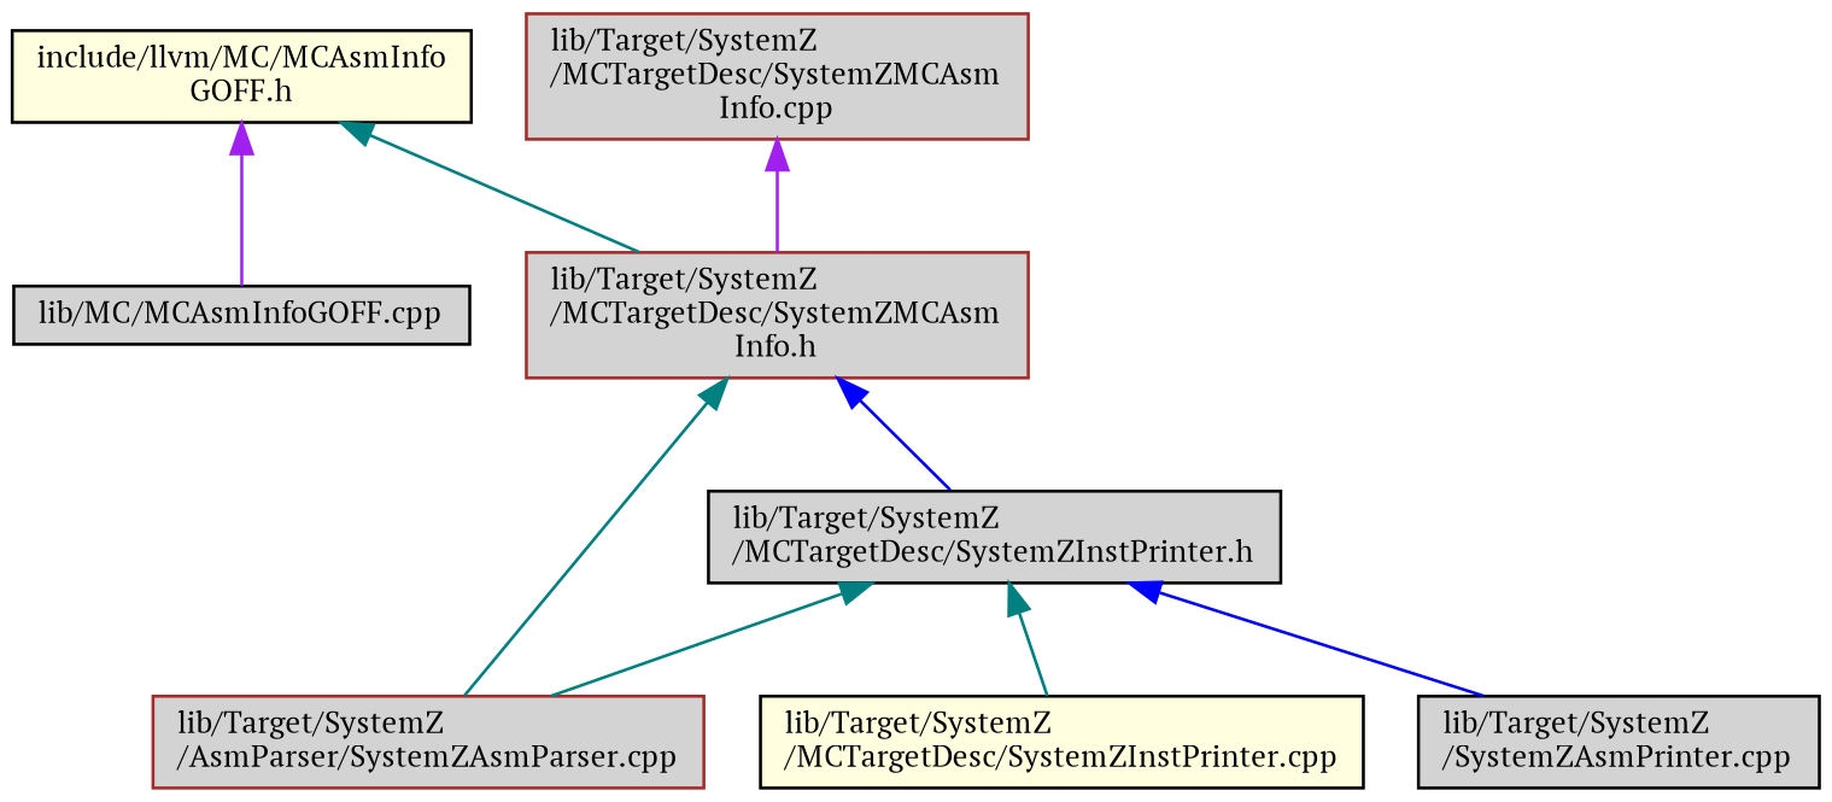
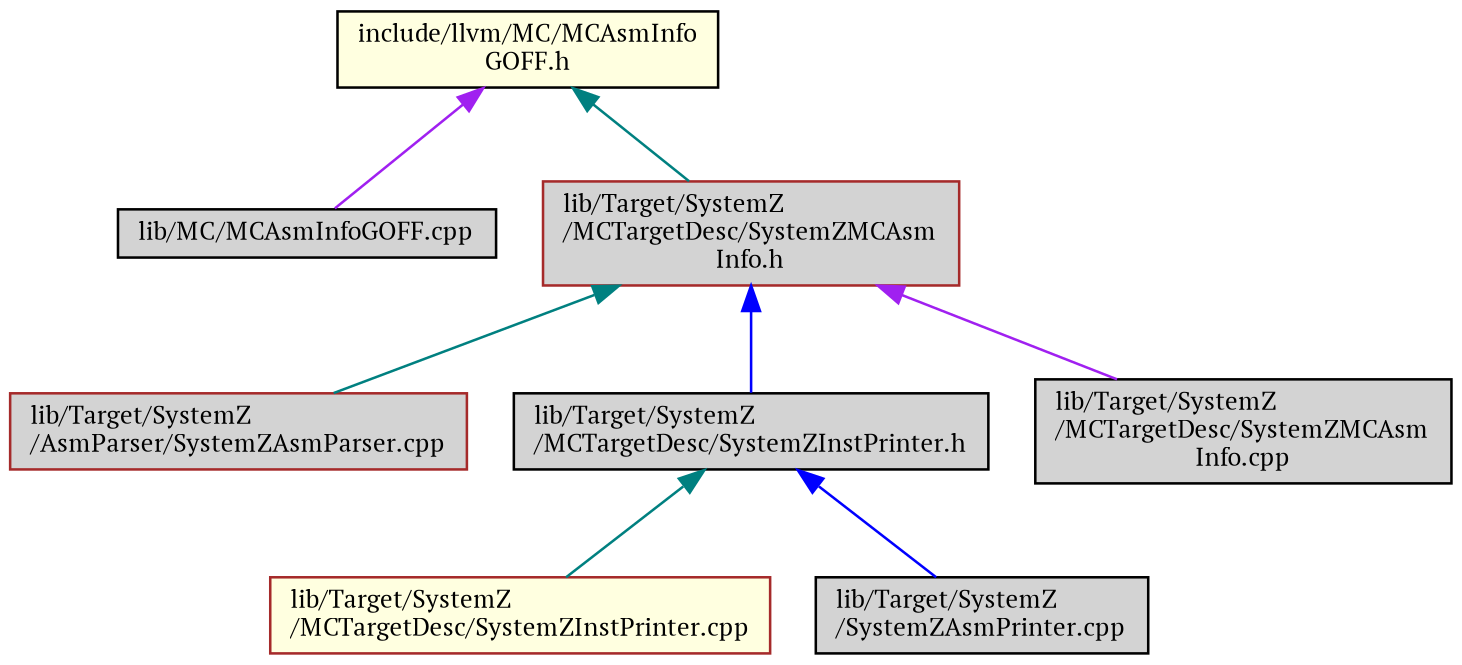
  digraph {
    fontname="PT Serif"
    node [color=black fillcolor=lightgrey fontname="PT Serif" fontsize=10 shape=record style=filled]
    edge [color=teal dir=back fontname="PT Serif" fontsize=10 labelfontname=Helvetica labelfontsize=10 style=solid]
    n1 [fillcolor=lightyellow fontcolor=black height=0.2 label="include/llvm/MC/MCAsmInfo\lGOFF.h" width=0.4]
    n2 [height=0.2 label="lib/MC/MCAsmInfoGOFF.cpp" width=0.4]
    n3 [color=brown height=0.2 label="lib/Target/SystemZ\l/MCTargetDesc/SystemZMCAsm\lInfo.h" width=0.4]
    n4 [color=brown height=0.2 label="lib/Target/SystemZ\l/AsmParser/SystemZAsmParser.cpp" width=0.4]
    n5 [height=0.2 label="lib/Target/SystemZ\l/MCTargetDesc/SystemZInstPrinter.h" width=0.4]
-   n6 [color=brown height=0.2 label="lib/Target/SystemZ\l/MCTargetDesc/SystemZMCAsm\lInfo.cpp" width=0.4]
-   n7 [fillcolor=lightyellow height=0.2 label="lib/Target/SystemZ\l/MCTargetDesc/SystemZInstPrinter.cpp" width=0.4]
+   n6 [height=0.2 label="lib/Target/SystemZ\l/MCTargetDesc/SystemZMCAsm\lInfo.cpp" width=0.4]
+   n7 [color=brown fillcolor=lightyellow height=0.2 label="lib/Target/SystemZ\l/MCTargetDesc/SystemZInstPrinter.cpp" width=0.4]
    n8 [height=0.2 label="lib/Target/SystemZ\l/SystemZAsmPrinter.cpp" width=0.4]
    n1 -> n2 [color=purple]
    n1 -> n3
    n3 -> n4
    n3 -> n5 [color=blue]
-   n6 -> n3 [color=purple]
-   n5 -> n4
+   n3 -> n6 [color=purple]
    n5 -> n7
    n5 -> n8 [color=blue]
  }
